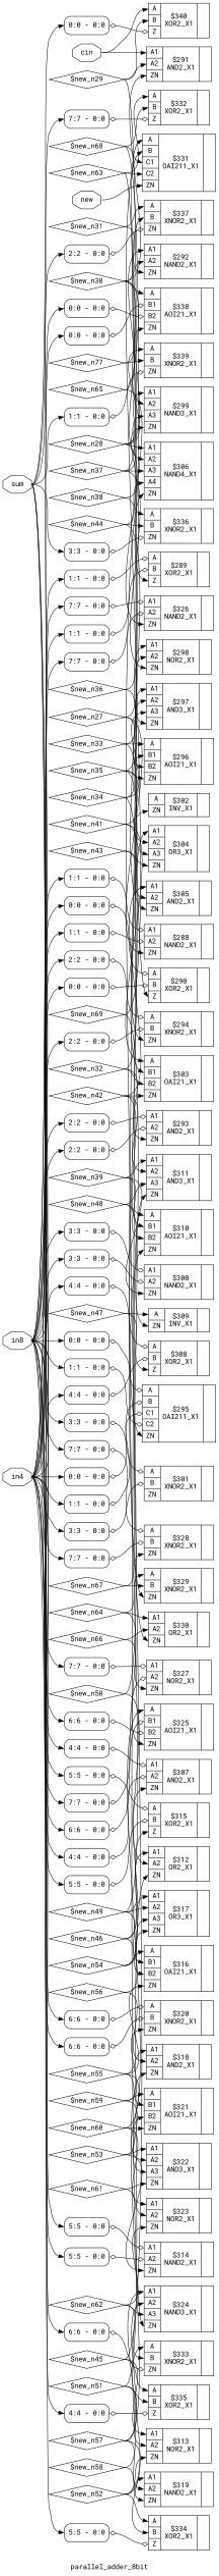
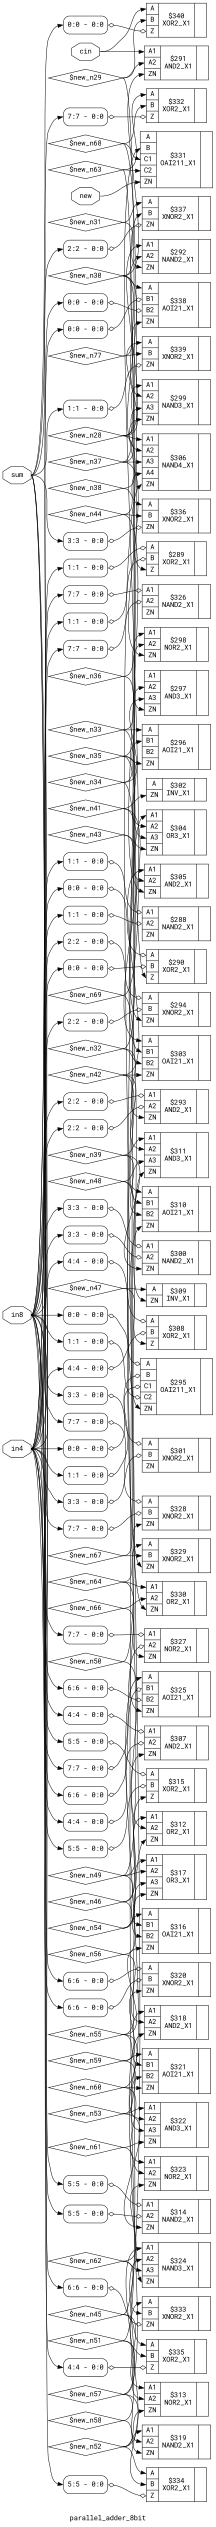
  digraph {
    fontname="Roboto Mono"
    label=parallel_adder_8bit
    rankdir=LR
    remincross=true
    node [fontname="Roboto Mono" shape=record]
    edge [color=black fontcolor=black fontname="Roboto Mono" headport="s0:w" tailport=e]
    n1 [color=black fontcolor=black label=cin shape=octagon]
    n2 [label="{{<p50> A1|<p51> A2|<p52> ZN}|$291\nAND2_X1|{}}"]
    n3 [label="{{<p54> A|<p55> B|<p56> Z}|$340\nXOR2_X1|{}}"]
    n4 [color=black fontcolor=black label=new shape=octagon]
    n5 [label="{{<p54> A|<p55> B|<p63> C1|<p64> C2|<p52> ZN}|$331\nOAI211_X1|{}}"]
    n6 [color=black fontcolor=black label=in8 shape=octagon]
    n7 [color=black fontcolor=black label="<s0> 1:1 - 0:0 " style=rounded]
    n8 [color=black fontcolor=black label="<s0> 1:1 - 0:0 " style=rounded]
    n9 [color=black fontcolor=black label="<s0> 0:0 - 0:0 " style=rounded]
    n10 [color=black fontcolor=black label="<s0> 2:2 - 0:0 " style=rounded]
    n11 [color=black fontcolor=black label="<s0> 2:2 - 0:0 " style=rounded]
    n12 [color=black fontcolor=black label="<s0> 0:0 - 0:0 " style=rounded]
    n13 [color=black fontcolor=black label="<s0> 1:1 - 0:0 " style=rounded]
    n14 [color=black fontcolor=black label="<s0> 3:3 - 0:0 " style=rounded]
    n15 [color=black fontcolor=black label="<s0> 3:3 - 0:0 " style=rounded]
    n16 [color=black fontcolor=black label="<s0> 4:4 - 0:0 " style=rounded]
    n17 [color=black fontcolor=black label="<s0> 4:4 - 0:0 " style=rounded]
    n18 [color=black fontcolor=black label="<s0> 5:5 - 0:0 " style=rounded]
    n19 [color=black fontcolor=black label="<s0> 5:5 - 0:0 " style=rounded]
    n20 [color=black fontcolor=black label="<s0> 6:6 - 0:0 " style=rounded]
    n21 [color=black fontcolor=black label="<s0> 6:6 - 0:0 " style=rounded]
    n22 [color=black fontcolor=black label="<s0> 7:7 - 0:0 " style=rounded]
    n23 [color=black fontcolor=black label="<s0> 7:7 - 0:0 " style=rounded]
    n24 [color=black fontcolor=black label="<s0> 7:7 - 0:0 " style=rounded]
    n25 [color=black fontcolor=black label="<s0> 0:0 - 0:0 " style=rounded]
    n26 [label="{{<p50> A1|<p51> A2|<p52> ZN}|$288\nNAND2_X1|{}}"]
    n27 [label="{{<p54> A|<p55> B|<p56> Z}|$289\nXOR2_X1|{}}"]
    n28 [label="{{<p54> A|<p55> B|<p56> Z}|$290\nXOR2_X1|{}}"]
    n29 [label="{{<p50> A1|<p51> A2|<p52> ZN}|$293\nAND2_X1|{}}"]
    n30 [label="{{<p54> A|<p55> B|<p52> ZN}|$294\nXNOR2_X1|{}}"]
    n31 [label="{{<p54> A|<p55> B|<p63> C1|<p64> C2|<p52> ZN}|$295\nOAI211_X1|{}}"]
    n32 [label="{{<p50> A1|<p51> A2|<p52> ZN}|$300\nNAND2_X1|{}}"]
    n33 [label="{{<p54> A|<p55> B|<p52> ZN}|$301\nXNOR2_X1|{}}"]
    n34 [label="{{<p50> A1|<p51> A2|<p52> ZN}|$307\nAND2_X1|{}}"]
    n35 [label="{{<p54> A|<p55> B|<p56> Z}|$308\nXOR2_X1|{}}"]
    n36 [label="{{<p50> A1|<p51> A2|<p52> ZN}|$314\nNAND2_X1|{}}"]
    n37 [label="{{<p54> A|<p55> B|<p56> Z}|$315\nXOR2_X1|{}}"]
    n38 [label="{{<p54> A|<p55> B|<p52> ZN}|$320\nXNOR2_X1|{}}"]
    n39 [label="{{<p54> A|<p66> B1|<p67> B2|<p52> ZN}|$325\nAOI21_X1|{}}"]
    n40 [label="{{<p50> A1|<p51> A2|<p52> ZN}|$326\nNAND2_X1|{}}"]
    n41 [label="{{<p50> A1|<p51> A2|<p52> ZN}|$327\nNOR2_X1|{}}"]
    n42 [label="{{<p54> A|<p55> B|<p52> ZN}|$328\nXNOR2_X1|{}}"]
    n43 [label="{{<p54> A|<p66> B1|<p67> B2|<p52> ZN}|$338\nAOI21_X1|{}}"]
    n44 [color=black fontcolor=black label=in4 shape=octagon]
    n45 [color=black fontcolor=black label="<s0> 1:1 - 0:0 " style=rounded]
    n46 [color=black fontcolor=black label="<s0> 1:1 - 0:0 " style=rounded]
    n47 [color=black fontcolor=black label="<s0> 0:0 - 0:0 " style=rounded]
    n48 [color=black fontcolor=black label="<s0> 2:2 - 0:0 " style=rounded]
    n49 [color=black fontcolor=black label="<s0> 2:2 - 0:0 " style=rounded]
    n50 [color=black fontcolor=black label="<s0> 0:0 - 0:0 " style=rounded]
    n51 [color=black fontcolor=black label="<s0> 1:1 - 0:0 " style=rounded]
    n52 [color=black fontcolor=black label="<s0> 3:3 - 0:0 " style=rounded]
    n53 [color=black fontcolor=black label="<s0> 3:3 - 0:0 " style=rounded]
    n54 [color=black fontcolor=black label="<s0> 4:4 - 0:0 " style=rounded]
    n55 [color=black fontcolor=black label="<s0> 4:4 - 0:0 " style=rounded]
    n56 [color=black fontcolor=black label="<s0> 5:5 - 0:0 " style=rounded]
    n57 [color=black fontcolor=black label="<s0> 5:5 - 0:0 " style=rounded]
    n58 [color=black fontcolor=black label="<s0> 6:6 - 0:0 " style=rounded]
    n59 [color=black fontcolor=black label="<s0> 6:6 - 0:0 " style=rounded]
    n60 [color=black fontcolor=black label="<s0> 7:7 - 0:0 " style=rounded]
    n61 [color=black fontcolor=black label="<s0> 7:7 - 0:0 " style=rounded]
    n62 [color=black fontcolor=black label="<s0> 7:7 - 0:0 " style=rounded]
    n63 [color=black fontcolor=black label="<s0> 0:0 - 0:0 " style=rounded]
    n64 [color=black fontcolor=black label=sum shape=octagon]
    n65 [color=black fontcolor=black label="<s0> 7:7 - 0:0 " style=rounded]
    n66 [color=black fontcolor=black label="<s0> 6:6 - 0:0 " style=rounded]
    n67 [color=black fontcolor=black label="<s0> 5:5 - 0:0 " style=rounded]
    n68 [color=black fontcolor=black label="<s0> 4:4 - 0:0 " style=rounded]
    n69 [color=black fontcolor=black label="<s0> 3:3 - 0:0 " style=rounded]
    n70 [color=black fontcolor=black label="<s0> 2:2 - 0:0 " style=rounded]
    n71 [color=black fontcolor=black label="<s0> 1:1 - 0:0 " style=rounded]
    n72 [color=black fontcolor=black label="<s0> 0:0 - 0:0 " style=rounded]
    n73 [label="{{<p54> A|<p55> B|<p56> Z}|$332\nXOR2_X1|{}}"]
    n74 [label="{{<p54> A|<p55> B|<p52> ZN}|$333\nXNOR2_X1|{}}"]
    n75 [label="{{<p54> A|<p55> B|<p56> Z}|$334\nXOR2_X1|{}}"]
    n76 [label="{{<p54> A|<p55> B|<p56> Z}|$335\nXOR2_X1|{}}"]
    n77 [label="{{<p54> A|<p55> B|<p52> ZN}|$336\nXNOR2_X1|{}}"]
    n78 [label="{{<p54> A|<p55> B|<p52> ZN}|$337\nXNOR2_X1|{}}"]
    n79 [label="{{<p54> A|<p55> B|<p52> ZN}|$339\nXNOR2_X1|{}}"]
    n80 [label="{{<p50> A1|<p51> A2|<p52> ZN}|$292\nNAND2_X1|{}}"]
    n81 [label="{{<p54> A|<p66> B1|<p67> B2|<p52> ZN}|$296\nAOI21_X1|{}}"]
    n82 [label="{{<p50> A1|<p51> A2|<p69> A3|<p52> ZN}|$297\nAND3_X1|{}}"]
    n83 [label="{{<p50> A1|<p51> A2|<p52> ZN}|$298\nNOR2_X1|{}}"]
    n84 [label="{{<p50> A1|<p51> A2|<p69> A3|<p52> ZN}|$299\nNAND3_X1|{}}"]
    n85 [label="{{<p54> A|<p52> ZN}|$302\nINV_X1|{}}"]
    n86 [label="{{<p54> A|<p66> B1|<p67> B2|<p52> ZN}|$303\nOAI21_X1|{}}"]
    n87 [label="{{<p50> A1|<p51> A2|<p69> A3|<p52> ZN}|$304\nOR3_X1|{}}"]
    n88 [label="{{<p50> A1|<p51> A2|<p52> ZN}|$305\nAND2_X1|{}}"]
    n89 [label="{{<p50> A1|<p51> A2|<p69> A3|<p79> A4|<p52> ZN}|$306\nNAND4_X1|{}}"]
    n90 [label="{{<p54> A|<p52> ZN}|$309\nINV_X1|{}}"]
    n91 [label="{{<p54> A|<p66> B1|<p67> B2|<p52> ZN}|$310\nAOI21_X1|{}}"]
    n92 [label="{{<p50> A1|<p51> A2|<p69> A3|<p52> ZN}|$311\nAND3_X1|{}}"]
    n93 [label="{{<p50> A1|<p51> A2|<p52> ZN}|$312\nOR2_X1|{}}"]
    n94 [label="{{<p50> A1|<p51> A2|<p52> ZN}|$313\nNOR2_X1|{}}"]
    n95 [label="{{<p54> A|<p66> B1|<p67> B2|<p52> ZN}|$316\nOAI21_X1|{}}"]
    n96 [label="{{<p50> A1|<p51> A2|<p69> A3|<p52> ZN}|$317\nOR3_X1|{}}"]
    n97 [label="{{<p50> A1|<p51> A2|<p52> ZN}|$318\nAND2_X1|{}}"]
    n98 [label="{{<p50> A1|<p51> A2|<p52> ZN}|$319\nNAND2_X1|{}}"]
    n99 [label="{{<p54> A|<p66> B1|<p67> B2|<p52> ZN}|$321\nAOI21_X1|{}}"]
    n100 [label="{{<p50> A1|<p51> A2|<p69> A3|<p52> ZN}|$322\nAND3_X1|{}}"]
    n101 [label="{{<p50> A1|<p51> A2|<p52> ZN}|$323\nNOR2_X1|{}}"]
    n102 [label="{{<p50> A1|<p51> A2|<p69> A3|<p52> ZN}|$324\nNAND3_X1|{}}"]
    n103 [label="{{<p54> A|<p55> B|<p52> ZN}|$329\nXNOR2_X1|{}}"]
    n104 [label="{{<p50> A1|<p51> A2|<p52> ZN}|$330\nOR2_X1|{}}"]
-   n105 [label="$new_n27" shape=diamond]
    n106 [label="$new_n36" shape=diamond]
    n107 [label="$new_n37" shape=diamond]
    n108 [label="$new_n38" shape=diamond]
    n109 [label="$new_n39" shape=diamond]
    n110 [label="$new_n41" shape=diamond]
    n111 [label="$new_n42" shape=diamond]
    n112 [label="$new_n43" shape=diamond]
    n113 [label="$new_n44" shape=diamond]
    n114 [label="$new_n45" shape=diamond]
    n115 [label="$new_n28" shape=diamond]
    n116 [label="$new_n46" shape=diamond]
    n117 [label="$new_n47" shape=diamond]
    n118 [label="$new_n48" shape=diamond]
    n119 [label="$new_n49" shape=diamond]
    n120 [label="$new_n50" shape=diamond]
    n121 [label="$new_n51" shape=diamond]
    n122 [label="$new_n52" shape=diamond]
    n123 [label="$new_n53" shape=diamond]
    n124 [label="$new_n54" shape=diamond]
    n125 [label="$new_n55" shape=diamond]
    n126 [label="$new_n29" shape=diamond]
    n127 [label="$new_n56" shape=diamond]
    n128 [label="$new_n57" shape=diamond]
    n129 [label="$new_n58" shape=diamond]
    n130 [label="$new_n59" shape=diamond]
    n131 [label="$new_n60" shape=diamond]
    n132 [label="$new_n61" shape=diamond]
    n133 [label="$new_n62" shape=diamond]
    n134 [label="$new_n63" shape=diamond]
    n135 [label="$new_n64" shape=diamond]
-   n136 [label="$new_n65" shape=diamond]
    n137 [label="$new_n30" shape=diamond]
    n138 [label="$new_n66" shape=diamond]
    n139 [label="$new_n67" shape=diamond]
    n140 [label="$new_n68" shape=diamond]
    n141 [label="$new_n69" shape=diamond]
    n142 [label="$new_n77" shape=diamond]
    n143 [label="$new_n31" shape=diamond]
    n144 [label="$new_n32" shape=diamond]
    n145 [label="$new_n33" shape=diamond]
    n146 [label="$new_n34" shape=diamond]
    n147 [label="$new_n35" shape=diamond]
    n1 -> n2 [headport="p50:w"]
    n1 -> n3 [headport="p54:w"]
    n4 -> n5 [headport="p52:w"]
    n6 -> n7
    n6 -> n8
    n6 -> n9
    n6 -> n10
    n6 -> n11
    n6 -> n12
    n6 -> n13
    n6 -> n14
    n6 -> n15
    n6 -> n16
    n6 -> n17
    n6 -> n18
    n6 -> n19
    n6 -> n20
    n6 -> n21
    n6 -> n22
    n6 -> n23
    n6 -> n24
    n6 -> n25
    n7 -> n26 [arrowhead=odiamond arrowtail=odiamond dir=both headport="p50:w"]
    n8 -> n27 [arrowhead=odiamond arrowtail=odiamond dir=both headport="p54:w"]
    n9 -> n28 [arrowhead=odiamond arrowtail=odiamond dir=both headport="p54:w"]
    n10 -> n29 [arrowhead=odiamond arrowtail=odiamond dir=both headport="p50:w"]
    n11 -> n30 [arrowhead=odiamond arrowtail=odiamond dir=both headport="p54:w"]
    n12 -> n31 [arrowhead=odiamond arrowtail=odiamond dir=both headport="p54:w"]
    n13 -> n31 [arrowhead=odiamond arrowtail=odiamond dir=both headport="p64:w"]
    n14 -> n32 [arrowhead=odiamond arrowtail=odiamond dir=both headport="p50:w"]
    n15 -> n33 [arrowhead=odiamond arrowtail=odiamond dir=both headport="p54:w"]
    n16 -> n34 [arrowhead=odiamond arrowtail=odiamond dir=both headport="p50:w"]
    n17 -> n35 [arrowhead=odiamond arrowtail=odiamond dir=both headport="p54:w"]
    n18 -> n36 [arrowhead=odiamond arrowtail=odiamond dir=both headport="p50:w"]
    n19 -> n37 [arrowhead=odiamond arrowtail=odiamond dir=both headport="p54:w"]
    n20 -> n38 [arrowhead=odiamond arrowtail=odiamond dir=both headport="p54:w"]
    n21 -> n39 [arrowhead=odiamond arrowtail=odiamond dir=both headport="p67:w"]
    n22 -> n40 [arrowhead=odiamond arrowtail=odiamond dir=both headport="p50:w"]
    n23 -> n41 [arrowhead=odiamond arrowtail=odiamond dir=both headport="p50:w"]
    n24 -> n42 [arrowhead=odiamond arrowtail=odiamond dir=both headport="p54:w"]
    n25 -> n43 [arrowhead=odiamond arrowtail=odiamond dir=both headport="p67:w"]
    n44 -> n45
    n44 -> n46
    n44 -> n47
    n44 -> n48
    n44 -> n49
    n44 -> n50
    n44 -> n51
    n44 -> n52
    n44 -> n53
    n44 -> n54
    n44 -> n55
    n44 -> n56
    n44 -> n57
    n44 -> n58
    n44 -> n59
    n44 -> n60
    n44 -> n61
    n44 -> n62
    n44 -> n63
    n45 -> n26 [arrowhead=odiamond arrowtail=odiamond dir=both headport="p51:w"]
    n46 -> n27 [arrowhead=odiamond arrowtail=odiamond dir=both headport="p55:w"]
    n47 -> n28 [arrowhead=odiamond arrowtail=odiamond dir=both headport="p55:w"]
    n48 -> n29 [arrowhead=odiamond arrowtail=odiamond dir=both headport="p51:w"]
    n49 -> n30 [arrowhead=odiamond arrowtail=odiamond dir=both headport="p55:w"]
    n50 -> n31 [arrowhead=odiamond arrowtail=odiamond dir=both headport="p55:w"]
    n51 -> n31 [arrowhead=odiamond arrowtail=odiamond dir=both headport="p63:w"]
    n52 -> n32 [arrowhead=odiamond arrowtail=odiamond dir=both headport="p51:w"]
    n53 -> n33 [arrowhead=odiamond arrowtail=odiamond dir=both headport="p55:w"]
    n54 -> n34 [arrowhead=odiamond arrowtail=odiamond dir=both headport="p51:w"]
    n55 -> n35 [arrowhead=odiamond arrowtail=odiamond dir=both headport="p55:w"]
    n56 -> n36 [arrowhead=odiamond arrowtail=odiamond dir=both headport="p51:w"]
    n57 -> n37 [arrowhead=odiamond arrowtail=odiamond dir=both headport="p55:w"]
    n58 -> n38 [arrowhead=odiamond arrowtail=odiamond dir=both headport="p55:w"]
    n59 -> n39 [arrowhead=odiamond arrowtail=odiamond dir=both headport="p66:w"]
    n60 -> n40 [arrowhead=odiamond arrowtail=odiamond dir=both headport="p51:w"]
    n61 -> n41 [arrowhead=odiamond arrowtail=odiamond dir=both headport="p51:w"]
    n62 -> n42 [arrowhead=odiamond arrowtail=odiamond dir=both headport="p55:w"]
    n63 -> n43 [arrowhead=odiamond arrowtail=odiamond dir=both headport="p66:w"]
    n64 -> n65
    n64 -> n66
    n64 -> n67
    n64 -> n68
    n64 -> n69
    n64 -> n70
    n64 -> n71
    n64 -> n72
    n65 -> n73 [arrowhead=odiamond arrowtail=odiamond dir=both headport="p56:w"]
    n66 -> n74 [arrowhead=odiamond arrowtail=odiamond dir=both headport="p52:w"]
    n67 -> n75 [arrowhead=odiamond arrowtail=odiamond dir=both headport="p56:w"]
    n68 -> n76 [arrowhead=odiamond arrowtail=odiamond dir=both headport="p56:w"]
    n69 -> n77 [arrowhead=odiamond arrowtail=odiamond dir=both headport="p52:w"]
    n70 -> n78 [arrowhead=odiamond arrowtail=odiamond dir=both headport="p52:w"]
    n71 -> n79 [arrowhead=odiamond arrowtail=odiamond dir=both headport="p52:w"]
    n72 -> n3 [arrowhead=odiamond arrowtail=odiamond dir=both headport="p56:w"]
-   n105 -> n26 [headport="p52:w"]
-   n105 -> n81 [headport="p67:w"]
-   n105 -> n82 [headport="p50:w"]
    n106 -> n82 [headport="p52:w"]
    n106 -> n83 [headport="p51:w"]
    n107 -> n78 [headport="p55:w"]
    n107 -> n83 [headport="p52:w"]
    n107 -> n84 [headport="p69:w"]
    n107 -> n89 [headport="p69:w"]
    n108 -> n77 [headport="p54:w"]
    n108 -> n84 [headport="p52:w"]
    n109 -> n32 [headport="p52:w"]
    n109 -> n91 [headport="p67:w"]
    n109 -> n92 [headport="p50:w"]
    n110 -> n85 [headport="p52:w"]
    n110 -> n86 [headport="p54:w"]
    n110 -> n87 [headport="p69:w"]
    n111 -> n86 [headport="p52:w"]
    n111 -> n88 [headport="p50:w"]
    n111 -> n91 [headport="p66:w"]
    n111 -> n92 [headport="p51:w"]
    n112 -> n87 [headport="p52:w"]
    n112 -> n88 [headport="p51:w"]
    n113 -> n77 [headport="p55:w"]
    n113 -> n88 [headport="p52:w"]
    n113 -> n89 [headport="p79:w"]
    n114 -> n76 [headport="p54:w"]
    n114 -> n89 [headport="p52:w"]
    n114 -> n94 [headport="p50:w"]
    n115 -> n27 [headport="p56:w"]
    n115 -> n79 [headport="p54:w"]
    n115 -> n80 [headport="p50:w"]
    n115 -> n84 [headport="p50:w"]
    n115 -> n89 [headport="p50:w"]
    n116 -> n34 [headport="p52:w"]
    n116 -> n95 [headport="p67:w"]
    n116 -> n96 [headport="p50:w"]
    n117 -> n35 [headport="p56:w"]
    n117 -> n90 [headport="p54:w"]
    n118 -> n90 [headport="p52:w"]
    n118 -> n91 [headport="p54:w"]
    n118 -> n92 [headport="p69:w"]
    n119 -> n91 [headport="p52:w"]
    n119 -> n93 [headport="p50:w"]
    n119 -> n95 [headport="p66:w"]
    n119 -> n96 [headport="p51:w"]
    n120 -> n92 [headport="p52:w"]
    n120 -> n93 [headport="p51:w"]
    n121 -> n76 [headport="p55:w"]
    n121 -> n93 [headport="p52:w"]
    n121 -> n94 [headport="p51:w"]
    n122 -> n75 [headport="p54:w"]
    n122 -> n94 [headport="p52:w"]
    n122 -> n98 [headport="p50:w"]
    n122 -> n102 [headport="p50:w"]
    n123 -> n36 [headport="p52:w"]
    n123 -> n99 [headport="p67:w"]
    n123 -> n100 [headport="p50:w"]
    n124 -> n37 [headport="p56:w"]
    n124 -> n95 [headport="p54:w"]
    n124 -> n96 [headport="p69:w"]
    n125 -> n95 [headport="p52:w"]
    n125 -> n97 [headport="p50:w"]
    n125 -> n99 [headport="p66:w"]
    n125 -> n100 [headport="p51:w"]
    n126 -> n2 [headport="p51:w"]
    n126 -> n3 [headport="p55:w"]
    n126 -> n28 [headport="p56:w"]
    n127 -> n96 [headport="p52:w"]
    n127 -> n97 [headport="p51:w"]
    n128 -> n75 [headport="p55:w"]
    n128 -> n97 [headport="p52:w"]
    n128 -> n98 [headport="p51:w"]
    n128 -> n102 [headport="p51:w"]
    n129 -> n74 [headport="p54:w"]
    n129 -> n98 [headport="p52:w"]
    n130 -> n38 [headport="p52:w"]
    n130 -> n99 [headport="p54:w"]
    n130 -> n100 [headport="p69:w"]
    n131 -> n39 [headport="p54:w"]
    n131 -> n99 [headport="p52:w"]
    n131 -> n101 [headport="p50:w"]
    n132 -> n100 [headport="p52:w"]
    n132 -> n101 [headport="p51:w"]
    n133 -> n74 [headport="p55:w"]
    n133 -> n101 [headport="p52:w"]
    n133 -> n102 [headport="p69:w"]
    n134 -> n5 [headport="p64:w"]
    n134 -> n73 [headport="p54:w"]
    n134 -> n102 [headport="p52:w"]
    n135 -> n39 [headport="p52:w"]
    n135 -> n103 [headport="p54:w"]
    n135 -> n104 [headport="p50:w"]
-   n136 -> n5 [headport="p54:w"]
-   n136 -> n40 [headport="p52:w"]
    n137 -> n2 [headport="p52:w"]
    n137 -> n43 [headport="p54:w"]
    n137 -> n80 [headport="p51:w"]
    n137 -> n84 [headport="p51:w"]
    n137 -> n89 [headport="p51:w"]
    n138 -> n41 [headport="p52:w"]
    n138 -> n104 [headport="p51:w"]
    n139 -> n42 [headport="p52:w"]
    n139 -> n103 [headport="p55:w"]
    n140 -> n5 [headport="p63:w"]
    n140 -> n73 [headport="p55:w"]
    n140 -> n103 [headport="p52:w"]
    n141 -> n5 [headport="p55:w"]
    n141 -> n104 [headport="p52:w"]
    n142 -> n43 [headport="p52:w"]
    n142 -> n79 [headport="p55:w"]
    n143 -> n78 [headport="p54:w"]
    n143 -> n80 [headport="p52:w"]
    n144 -> n29 [headport="p52:w"]
    n144 -> n86 [headport="p67:w"]
    n144 -> n87 [headport="p50:w"]
    n145 -> n30 [headport="p52:w"]
    n145 -> n81 [headport="p54:w"]
    n145 -> n82 [headport="p51:w"]
    n146 -> n31 [headport="p52:w"]
    n146 -> n81 [headport="p66:w"]
    n146 -> n82 [headport="p69:w"]
    n147 -> n81 [headport="p52:w"]
    n147 -> n83 [headport="p50:w"]
    n147 -> n86 [headport="p66:w"]
    n147 -> n87 [headport="p51:w"]
  }
